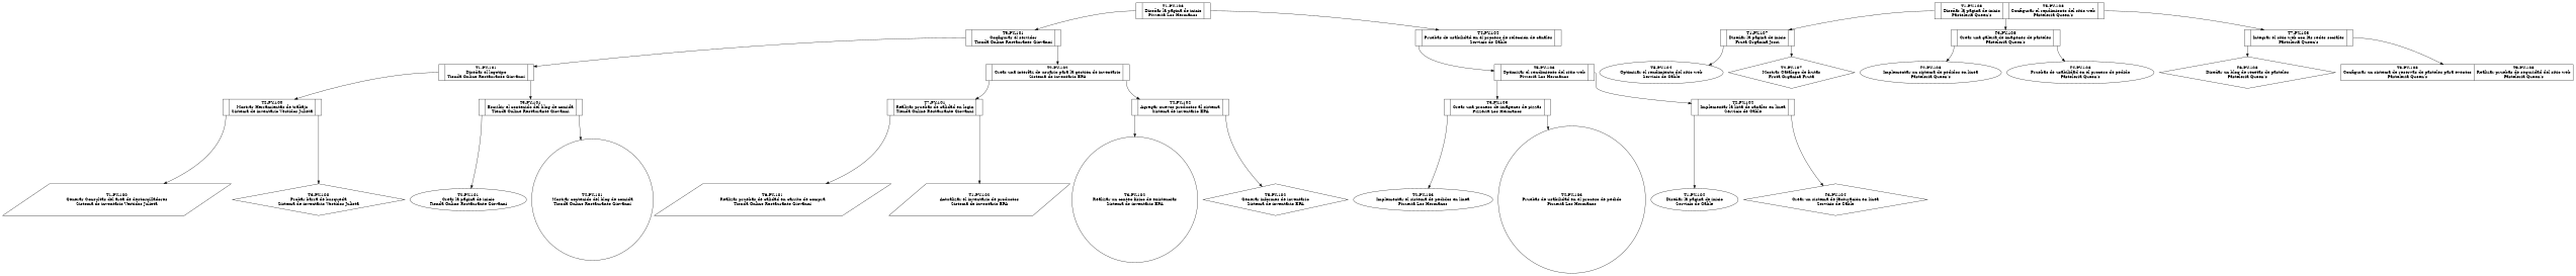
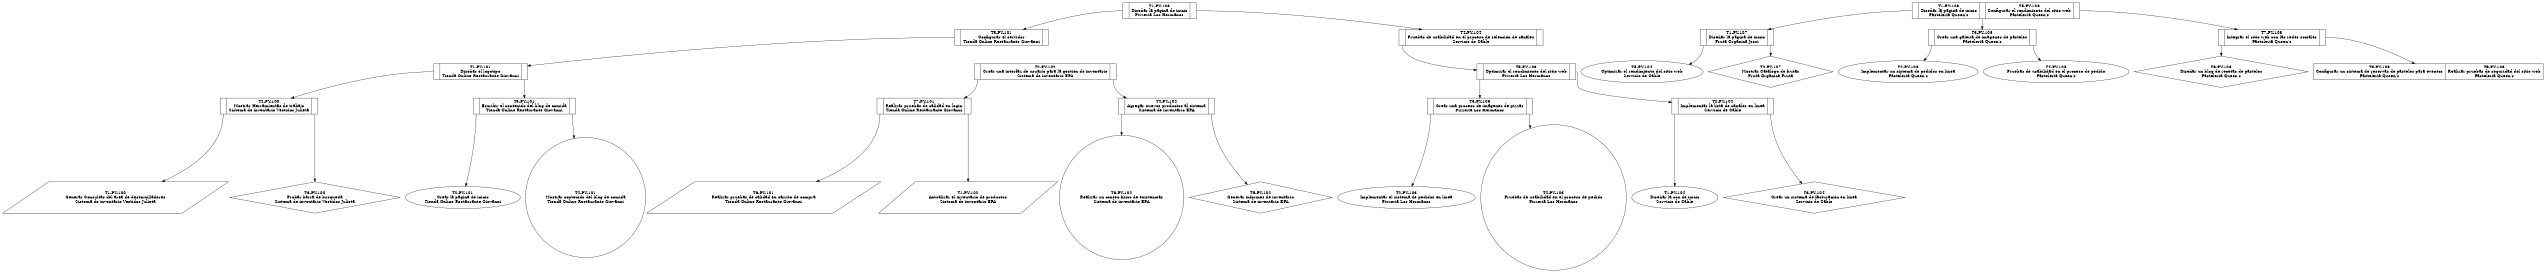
  digraph {
    node [shape=record]
    edge [tailport=C1]
    n1 [label="<C1>|T1-PY-103\nDiseñar la página de inicio\nPizzeria Los Hermanos|<C2>"]
    n2 [label="<C1>|T5-PY-101\nConfigurar el servidor\nTienda Online Restaurante Giovanni|<C2>"]
    n3 [label="<C1>|T4-PY-104\nPruebas de usabilidad en el proceso de selección de canales\nServicio de Cable|<C2>"]
    n4 [label="<C1>|T1-PY-101\nDiseñar el logotipo\nTienda Online Restaurante Giovanni|<C2>"]
    n5 [label="<C1>|T2-PY-102\nCrear una interfaz de usuario para la gestión de inventario\nSistema de inventario EPA|<C2>"]
    n6 [label="<C1>|T5-PY-103\nOptimizar el rendimiento del sitio web\nPizzeria Los Hermanos|<C2>"]
    n7 [label="<C1>|T2-PY-100\nMostrar Herramientas de trabajo\nSistema de inventario Vestidos Julieta|<C2>"]
    n8 [label="<C1>|T3-PY-101\nEscribir el contenido del blog de comida\nTienda Online Restaurante Giovanni|<C2>"]
    n9 [label="<C1>|T7-PY-101\nRealizar pruebas de calidad en login\nTienda Online Restaurante Giovanni|<C2>"]
    n10 [label="<C1>|T4-PY-102\nAgregar nuevos productos al sistema\nSistema de inventario EPA|<C2>"]
    n11 [label="T1-PY-100\nGenerar Consultas del area de destornilladores\nSistema de inventario Vestidos Julieta" shape=parallelogram]
    n12 [label="T3-PY-100\nProbar barra de busqueda\nSistema de inventario Vestidos Julieta" shape=diamond]
    n13 [label="T2-PY-101\nCrear la página de inicio\nTienda Online Restaurante Giovanni" shape=ellipse]
    n14 [label="T4-PY-101\nMostrar contenido del blog de comida\nTienda Online Restaurante Giovanni" shape=circle]
    n15 [label="T6-PY-101\nRealizar pruebas de calidad en carrito de compra\nTienda Online Restaurante Giovanni" shape=parallelogram]
    n16 [label="T1-PY-102\nActualizar el inventario de productos\nSistema de inventario EPA" shape=parallelogram]
    n17 [label="T3-PY-102\nRealizar un conteo físico de existencias\nSistema de inventario EPA" shape=circle]
    n18 [label="T5-PY-102\nGenerar informes de inventario\nSistema de inventario EPA" shape=diamond]
    n19 [label="<C1>|T3-PY-103\nCrear una proceso de imágenes de pizzas\nPizzeria Los Hermanos|<C2>"]
    n20 [label="<C1>|T2-PY-104\nImplementar la lista de canales en línea\nServicio de Cable|<C2>"]
    n21 [label="<C1>|T1-PY-108\nDiseñar la página de inicio\nPasteleria Queen's|<C2>|T5-PY-108\nConfigurar el rendimiento del sitio web\nPasteleria Queen's|<C3>"]
    n22 [label="<C1>|T1-PY-107\nDiseñar la página de inicio\nFruta Organica Jessi|<C2>"]
    n23 [label="<C1>|T3-PY-108\nCrear una galería de imagenes de pasteles\nPasteleria Queen's|<C2>"]
    n24 [label="<C1>|T7-PY-108\nIntegrar el sitio web con las redes sociales\nPasteleria Queen's|<C2>"]
    n25 [label="T2-PY-103\nImplementar el sistema de pedidos en línea\nPizzeria Los Hermanos" shape=ellipse]
    n26 [label="T4-PY-103\nPruebas de usabilidad en el proceso de pedido\nPizzeria Los Hermanos" shape=circle]
-   n27 [label="T1-PY-104\nDiseñar la página de inicio\nServicio de Cable" shape=ellipse]
+   n27 [label="T1-PY-104\nDiseñar la con de inicio\nServicio de Cable" shape=ellipse]
    n28 [label="T3-PY-104\nCrear un sistema de facturación en línea\nServicio de Cable" shape=diamond]
    n29 [label="T5-PY-104\nOptimizar el rendimiento del sitio web\nServicio de Cable" shape=ellipse]
    n30 [label="T2-PY-107\nMostrar Catalogo de frutas\nFruta Organica Fruta" shape=diamond]
    n31 [label="T2-PY-108\nImplementar un sistema de pedidos en línea\nPasteleria Queen's" shape=ellipse]
    n32 [label="T4-PY-108\nPruebas de usabilidad en el proceso de pedido\nPasteleria Queen's" shape=ellipse]
    n33 [label="T6-PY-108\nDiseñar un blog de recetas de pasteles\nPasteleria Queen's" shape=diamond]
    n34 [label="T8-PY-108\nConfigurar un sistema de reservas de pasteles para eventos\nPasteleria Queen's|T9-PY-108\nRealizar pruebas de seguridad del sitio web\nPasteleria Queen's"]
    n1 -> n2
    n1 -> n3 [tailport=C2]
    n2 -> n4
-   n2 -> n5 [tailport=C2]
    n3 -> n6
    n4 -> n7
    n4 -> n8 [tailport=C2]
    n5 -> n9
    n5 -> n10 [tailport=C2]
    n6 -> n19
    n6 -> n20 [tailport=C2]
    n7 -> n11
    n7 -> n12 [tailport=C2]
    n8 -> n13
    n8 -> n14 [tailport=C2]
    n9 -> n15
    n9 -> n16 [tailport=C2]
    n10 -> n17
    n10 -> n18 [tailport=C2]
    n19 -> n25
    n19 -> n26 [tailport=C2]
    n20 -> n27
    n20 -> n28 [tailport=C2]
    n21 -> n22
    n21 -> n23 [tailport=C2]
    n21 -> n24 [tailport=C3]
    n22 -> n29
    n22 -> n30 [tailport=C2]
    n23 -> n31
    n23 -> n32 [tailport=C2]
    n24 -> n33
    n24 -> n34 [tailport=C2]
  }
